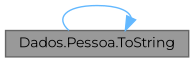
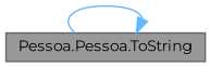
  digraph {
    rankdir=LR
    fontname=Montserrat
-   n1 [color=gray40 fillcolor=grey60 fontcolor=black fontname=Montserrat fontsize=10 height=0.2 label="Dados.Pessoa.ToString" shape=box style=filled width=0.4]
+   n1 [color=gray40 fillcolor=grey60 fontcolor=black fontname=Montserrat fontsize=10 height=0.2 label="Pessoa.Pessoa.ToString" shape=box style=filled width=0.4]
    n1 -> n1 [color=steelblue1 fontname=Montserrat fontsize=10 labelfontname=Helvetica labelfontsize=10 style=solid]
  }
